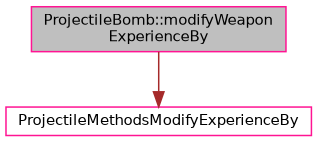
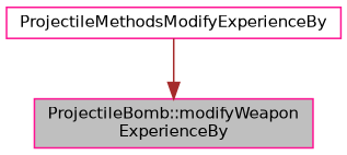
  digraph {
    rankdir=TB
    node [color=deeppink fontname=Helvetica fontsize=10 shape=record style=filled]
    n1 [fillcolor=grey75 fontcolor=black height=0.2 label="ProjectileBomb::modifyWeapon\lExperienceBy" width=0.4]
    n2 [fillcolor=white height=0.2 label=ProjectileMethodsModifyExperienceBy width=0.4]
-   n1 -> n2 [color=brown fontname=Helvetica fontsize=10 labelfontname=Helvetica labelfontsize=10 style=solid]
+   n2 -> n1 [color=brown fontname=Helvetica fontsize=10 labelfontname=Helvetica labelfontsize=10 style=solid]
  }
